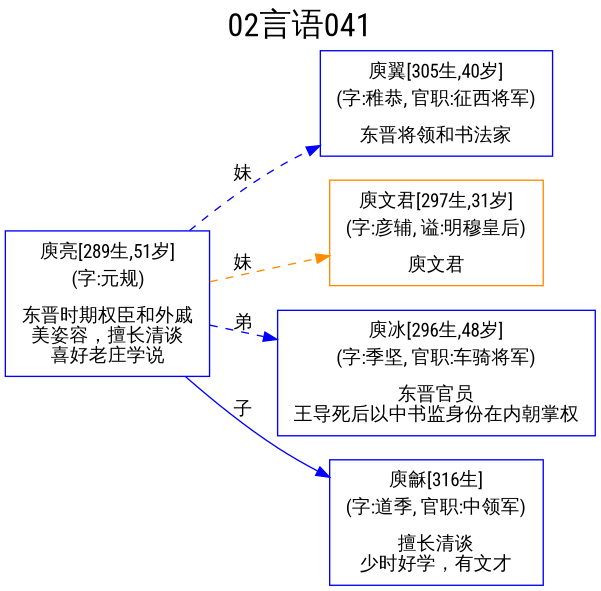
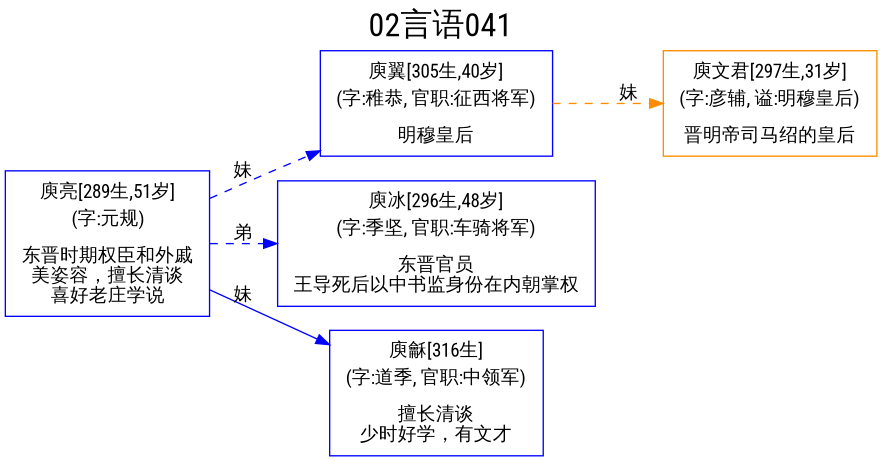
  digraph {
    color=lightgrey
    fontname="Roboto Condensed"
    fontsize=24
    label="02言语041"
    labelloc=t
    rankdir=LR
    ranksep=0.5
    style=filled
    node [color=blue fontname="Roboto Condensed" shape=box]
    edge [color=blue fontname="Roboto Condensed" style=dashed]
    n1 [label=<<table border="0" cellborder="0"><tr><td>庾亮[289生,51岁]</td></tr><tr><td>(字:元规)</td></tr><tr><td></td></tr><tr><td>东晋时期权臣和外戚<br/>美姿容，擅长清谈<br/>喜好老庄学说<br/></td></tr></table>>]
-   n2 [label=<<table border="0" cellborder="0"><tr><td>庾翼[305生,40岁]</td></tr><tr><td>(字:稚恭, 官职:征西将军)</td></tr><tr><td></td></tr><tr><td>东晋将领和书法家<br/></td></tr></table>>]
-   n3 [color=darkorange label=<<table border="0" cellborder="0"><tr><td>庾文君[297生,31岁]</td></tr><tr><td>(字:彦辅, 谥:明穆皇后)</td></tr><tr><td></td></tr><tr><td>庾文君<br/></td></tr></table>>]
+   n2 [label=<<table border="0" cellborder="0"><tr><td>庾翼[305生,40岁]</td></tr><tr><td>(字:稚恭, 官职:征西将军)</td></tr><tr><td></td></tr><tr><td>明穆皇后<br/></td></tr></table>>]
+   n3 [color=darkorange label=<<table border="0" cellborder="0"><tr><td>庾文君[297生,31岁]</td></tr><tr><td>(字:彦辅, 谥:明穆皇后)</td></tr><tr><td></td></tr><tr><td>晋明帝司马绍的皇后<br/></td></tr></table>>]
    n4 [label=<<table border="0" cellborder="0"><tr><td>庾冰[296生,48岁]</td></tr><tr><td>(字:季坚, 官职:车骑将军)</td></tr><tr><td></td></tr><tr><td>东晋官员<br/>王导死后以中书监身份在内朝掌权<br/></td></tr></table>>]
    n5 [label=<<table border="0" cellborder="0"><tr><td>庾龢[316生]</td></tr><tr><td>(字:道季, 官职:中领军)</td></tr><tr><td></td></tr><tr><td>擅长清谈<br/>少时好学，有文才<br/></td></tr></table>>]
    n1 -> n2 [label="妹"]
-   n1 -> n3 [color=darkorange label="妹"]
+   n2 -> n3 [color=darkorange label="妹"]
    n1 -> n4 [label="弟"]
-   n1 -> n5 [label="子" style=solid]
+   n1 -> n5 [label="妹" style=solid]
  }
